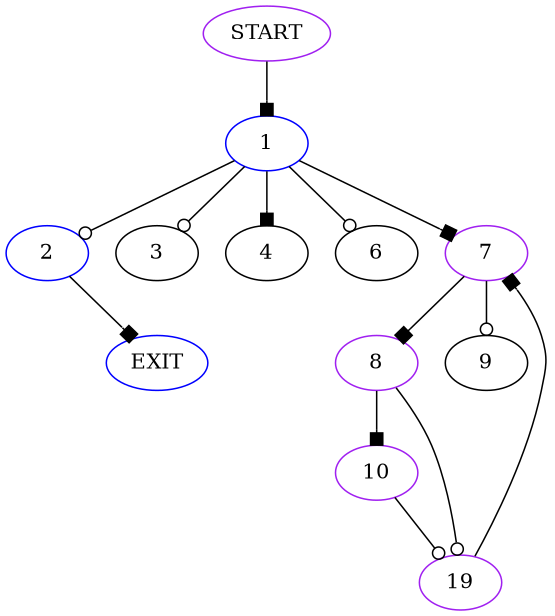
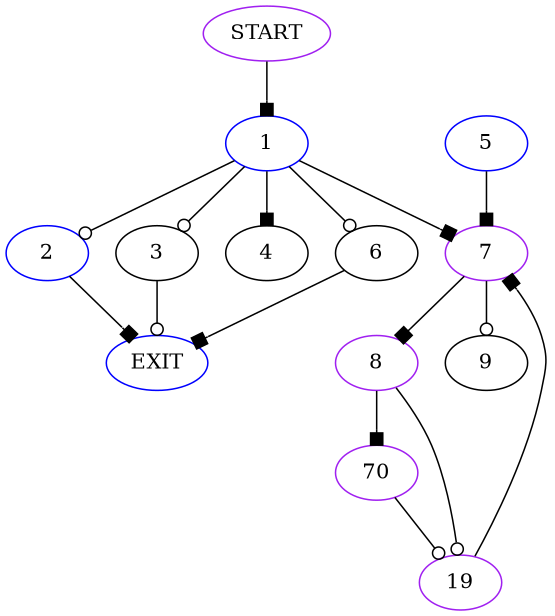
  digraph {
    node [color=purple]
    edge [arrowhead=box]
    n1 [label=START]
    1 [color=blue]
    2 [color=blue]
    3 [color=black]
    4 [color=black]
    6 [color=black]
    7
    n8 [color=blue label=EXIT]
+   5 [color=blue]
    8
    9 [color=black]
-   10
+   10 [label=70]
    n13 [label=19]
    n1 -> 1
    1 -> 2 [arrowhead=odot]
    1 -> 3 [arrowhead=odot]
    1 -> 4
    1 -> 6 [arrowhead=odot]
    1 -> 7
    2 -> n8
+   3 -> n8 [arrowhead=odot]
+   6 -> n8
    7 -> 8
    7 -> 9 [arrowhead=odot]
+   5 -> 7
    8 -> 10
    8 -> n13 [arrowhead=odot]
    10 -> n13 [arrowhead=odot]
    n13 -> 7
  }
